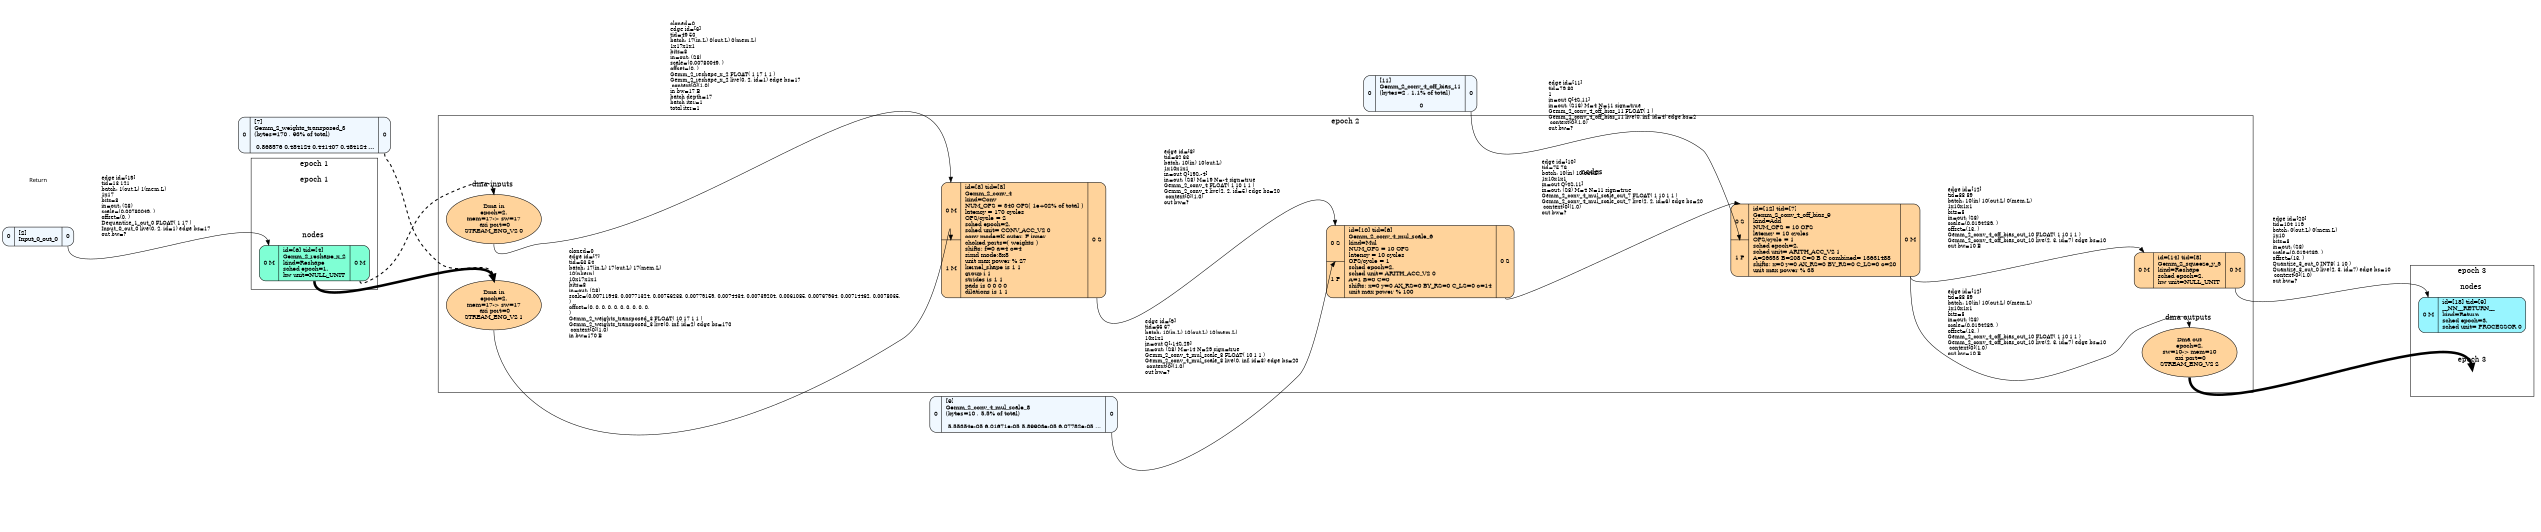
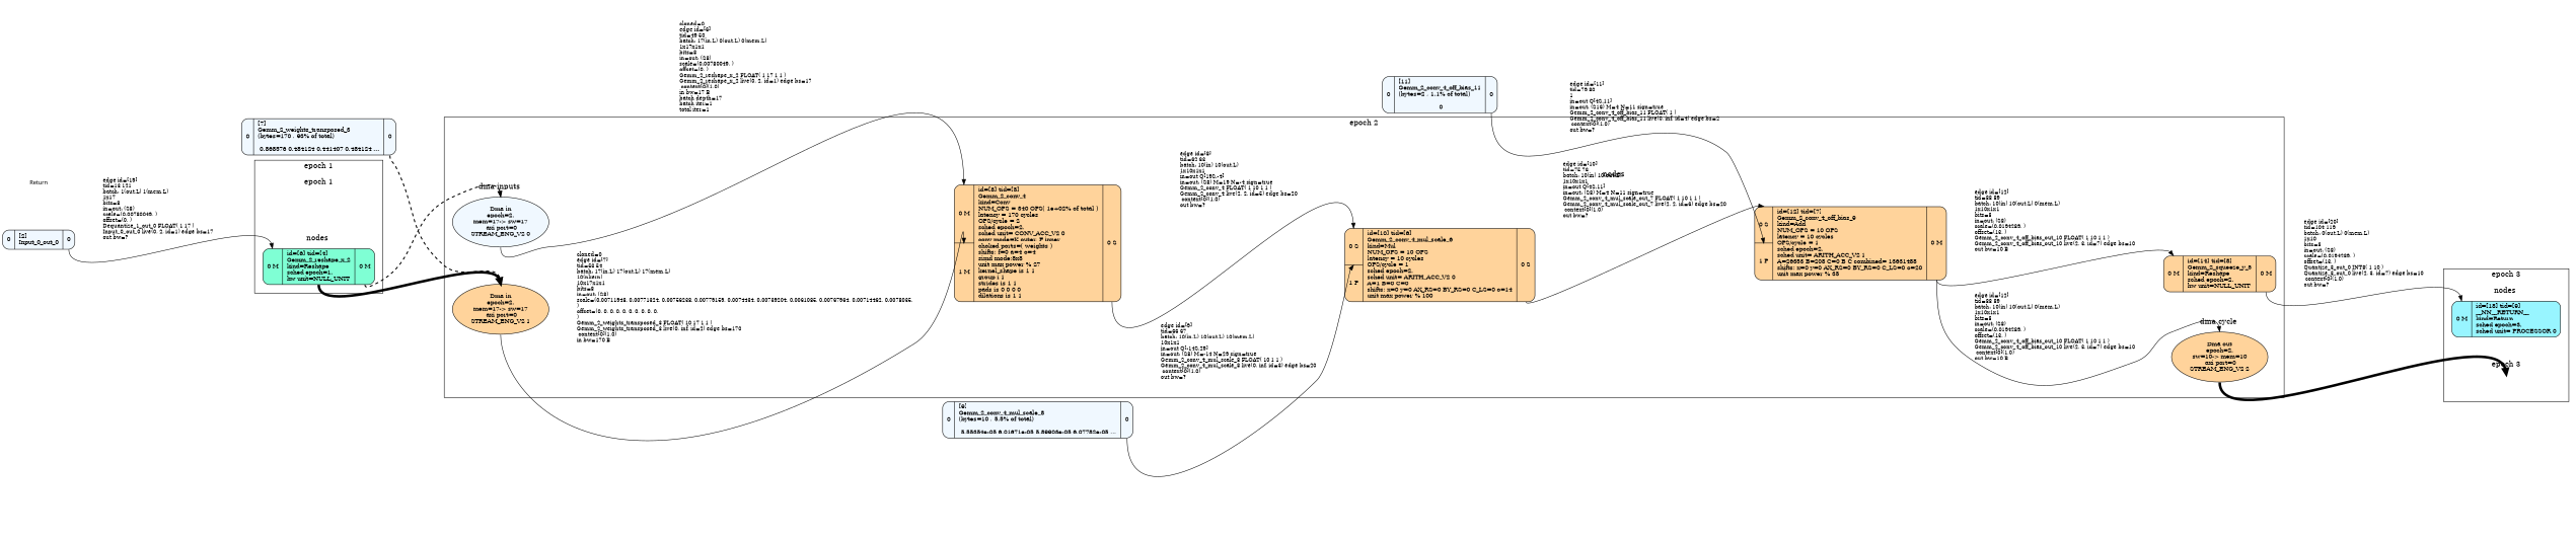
  digraph {
    compound=true
    fontsize=11
    nodesep=1
    rankdir=LR
    ranksep=1.5
    splines=spline
    node [fillcolor=burlywood1 fontsize=11 shape=record style="rounded,filled"]
    edge [fontsize=10 headport="i0:n" tailport="o0:s"]
    n1 [fillcolor=aquamarine label="{ { < i0>  0 M } | id=[6] tid=[4]\lGemm_2_reshape_x_2\lkind=Reshape\lsched epoch=1.\lhw unit=NULL_UNIT\l | { < o0>  0 M } }"]
    dummy_1 [style=invis fillcolor="" shape=""]
    n3 [label="{ { < i0>  0 M  | < i1>  1 M } | id=[8] tid=[5]\lGemm_2_conv_4\lkind=Conv\lNUM_OPS = 340 OPS( 1e+02% of total )\llatency = 170 cycles\lOPS/cycle = 2\lsched epoch=2.\lsched unit= CONV_ACC_V2 0\lconv mode=K outer, F inner\lchoked ports=( weights  )\lshifts: f=0 a=4 o=4\lsimd mode:8x8\lunit max power % 27\lkernel_shape is 1 1\lgroup i 1\lstrides is 1 1\lpads is 0 0 0 0\ldilations is 1 1\l | { < o0>  0 S } }"]
    n4 [label="{ { < i0>  0 S  | < i1>  1 P } | id=[10] tid=[6]\lGemm_2_conv_4_mul_scale_6\lkind=Mul\lNUM_OPS = 10 OPS\llatency = 10 cycles\lOPS/cycle = 1\lsched epoch=2.\lsched unit= ARITH_ACC_V2 0\lA=1 B=0 C=0\lshifts: x=0 y=0 AX_RS=0 BY_RS=0 C_LS=0 o=14\lunit max power % 100\l | { < o0>  0 S } }"]
    n5 [label="{ { < i0>  0 S  | < i1>  1 P } | id=[12] tid=[7]\lGemm_2_conv_4_off_bias_9\lkind=Add\lNUM_OPS = 10 OPS\llatency = 10 cycles\lOPS/cycle = 1\lsched epoch=2.\lsched unit= ARITH_ACC_V2 1\lA=26353 B=208 C=0 B C combined= 13631488\lshifts: x=0 y=0 AX_RS=0 BY_RS=0 C_LS=0 o=20\lunit max power % 35\l | { < o0>  0 M } }"]
    n6 [label="{ { < i0>  0 M } | id=[14] tid=[8]\lGemm_2_squeeze_y_5\lkind=Reshape\lsched epoch=2.\lhw unit=NULL_UNIT\l | { < o0>  0 M } }"]
    n7 [label="Dma in\nepoch=2.\nmem=17-> sw=17\n axi port=0\nSTREAM_ENG_V2 1" shape=ellipse width=0.1]
-   n8 [label="Dma in\nepoch=2.\nmem=17-> sw=17\n axi port=0\nSTREAM_ENG_V2 0" shape=ellipse width=0.1]
+   n8 [fillcolor=aliceblue label="Dma in\nepoch=2.\nmem=17-> sw=17\n axi port=0\nSTREAM_ENG_V2 0" shape=ellipse width=0.1]
    n9 [label="Dma out\nepoch=2.\nsw=10-> mem=10\n axi port=0\nSTREAM_ENG_V2 2" shape=ellipse width=0.1]
    n10 [fillcolor=cadetblue1 label="{ { < i0>  0 M } | id=[18] tid=[9]\l__NN__RETURN__\lkind=Return\lsched epoch=3.\lsched unit= PROCESSOR 0\l}"]
    dummy_3 [style=invis fillcolor="" shape=""]
    n12 [color=black fontname="Arial-Bold" label=Return shape=plaintext style=rounded fillcolor=""]
    n13 [fillcolor=aliceblue label="{ { <i0> 0} |  [11]\lGemm_2_conv_4_off_bias_11\l(bytes=2 , 1.1% of total)\l\l 0 | { <o0> 0} }"]
    n14 [fillcolor=aliceblue label="{ { <i0> 0} |  [9]\lGemm_2_conv_4_mul_scale_8\l(bytes=10 , 5.5% of total)\l\l 5.55354e-05 6.01671e-05 5.89903e-05 6.07782e-05 ... | { <o0> 0} }"]
    n15 [fillcolor=aliceblue label="{ { <i0> 0} |  [2]\lInput_0_out_0 | { <o0> 0} }"]
    n16 [fillcolor=aliceblue label="{ { <i0> 0} |  [7]\lGemm_2_weights_transposed_3\l(bytes=170 , 93% of total)\l\l 0.868576 0.484124 0.441407 0.484124 ... | { <o0> 0} }"]
    subgraph cluster_1 {
      fontsize=14
      label="epoch 1"
      subgraph cluster_2 {
        fontsize=14
        label="epoch 1"
        peripheries=0
        dummy_1
      }
      subgraph cluster_3 {
        fontsize=14
        label="nodes "
        peripheries=0
        n1
      }
    }
    subgraph cluster_4 {
      fontsize=14
      label="epoch 2"
      subgraph cluster_5 {
        fontsize=14
        label="nodes "
        peripheries=0
        n3
        n4
        n5
        n6
      }
      subgraph cluster_6 {
        fontsize=14
        label="dma inputs "
        peripheries=0
        n7
        n8
      }
      subgraph cluster_7 {
        fontsize=14
-       label="dma outputs "
+       label="dma cycle "
        peripheries=0
        n9
      }
    }
    subgraph cluster_8 {
      fontsize=14
      label="epoch 3"
      subgraph cluster_9 {
        fontsize=14
        label="nodes "
        peripheries=0
        n10
      }
      subgraph cluster_10 {
        fontsize=14
        label="epoch 3"
        peripheries=0
        dummy_3
      }
    }
    n1 -> n7 [headport=n penwidth=5 strength=1000 tailport=s]
    n1 -> n8 [headport=n penwidth=2 style=dashed]
    n3 -> n4 [label="edge id=[8]\ltid=62 63\lbatch: 10(in) 10(out,L) \l1x10x1x1\lin=out Q[19S.-4]\lin=out: (S8) M=19 N=-4 sign=true\lGemm_2_conv_4 FLOAT( 1 10 1 1 )\lGemm_2_conv_4 live(2, 2, id=5) edge bs=20\l context[0](1,0)\lout bw=?\l"]
    n4 -> n5 [label="edge id=[10]\ltid=75 76\lbatch: 10(in) 10(out,L) \l1x10x1x1\lin=out Q[4S.11]\lin=out: (S8) M=4 N=11 sign=true\lGemm_2_conv_4_mul_scale_out_7 FLOAT( 1 10 1 1 )\lGemm_2_conv_4_mul_scale_out_7 live(2, 2, id=6) edge bs=20\l context[0](1,0)\lout bw=?\l"]
    n5 -> n6 [label="edge id=[12]\ltid=88 89\lbatch: 10(in) 10(out,L) 0(mem,L) \l1x10x1x1\lbits=8\lin=out: (S8)\lscale=(0.0194289, )\loffset=(13, )\lGemm_2_conv_4_off_bias_out_10 FLOAT( 1 10 1 1 )\lGemm_2_conv_4_off_bias_out_10 live(2, 3, id=7) edge bs=10\lout bw=10 B\l"]
    n5 -> n9 [headport=n label="edge id=[12]\ltid=88 89\lbatch: 10(in) 10(out,L) 0(mem,L) \l1x10x1x1\lbits=8\lin=out: (S8)\lscale=(0.0194289, )\loffset=(13, )\lGemm_2_conv_4_off_bias_out_10 FLOAT( 1 10 1 1 )\lGemm_2_conv_4_off_bias_out_10 live(2, 3, id=7) edge bs=10\l context[0](1,0)\lout bw=10 B\l"]
    n6 -> n10 [label="edge id=[20]\ltid=104 119\lbatch: 0(out,L) 0(mem,L) \l1x10\lbits=8\lin=out: (S8)\lscale=(0.0194289, )\loffset=(13, )\lQuantize_3_out_0 INT8( 1 10 )\lQuantize_3_out_0 live(2, 3, id=7) edge bs=10\l context[0](1,0)\lout bw=?\l"]
    n7 -> n3 [headport="i1:n" label="cloned=0\ledge id=[7]\ltid=53 54\lbatch: 17(in,L) 17(out,L) 17(mem,L) \l10(nkern) \l10x17x1x1\lbits=8\lin=out: (S8)\lscale=(0.00711948, 0.00771324, 0.00756238, 0.00779159, 0.0074434, 0.00739204, 0.0061085, 0.00767964, 0.00714462, 0.0078035, \l)\loffset=(0, 0, 0, 0, 0, 0, 0, 0, 0, 0, \l)\lGemm_2_weights_transposed_3 FLOAT( 10 17 1 1 )\lGemm_2_weights_transposed_3 live(0, inf, id=2) edge bs=170\l context[0](1,0)\lin bw=170 B\l" tailport=s]
    n8 -> n3 [label="cloned=0\ledge id=[6]\ltid=49 50\lbatch: 17(in,L) 0(out,L) 0(mem,L) \l1x17x1x1\lbits=8\lin=out: (S8)\lscale=(0.00780049, )\loffset=(0, )\lGemm_2_reshape_x_2 FLOAT( 1 17 1 1 )\lGemm_2_reshape_x_2 live(0, 2, id=1) edge bs=17\l context[0](1,0)\lin bw=17 B\lbatch depth=17\lbatch iter=1\ltotal iter=1\l" tailport=s]
    n9 -> dummy_3 [headport=n penwidth=5 strength=1000 tailport=s]
    n13 -> n5 [headport="i1:n" label="edge id=[11]\ltid=79 80\l1\lin=out Q[4S.11]\lin=out: (S16) M=4 N=11 sign=true\lGemm_2_conv_4_off_bias_11 FLOAT( 1 )\lGemm_2_conv_4_off_bias_11 live(0, inf, id=4) edge bs=2\l context[0](1,0)\lout bw=?\l"]
    n14 -> n4 [headport="i1:n" label="edge id=[9]\ltid=66 67\lbatch: 10(in,L) 10(out,L) 10(mem,L) \l10x1x1\lin=out Q[-14S.29]\lin=out: (S8) M=-14 N=29 sign=true\lGemm_2_conv_4_mul_scale_8 FLOAT( 10 1 1 )\lGemm_2_conv_4_mul_scale_8 live(0, inf, id=3) edge bs=20\l context[0](1,0)\lout bw=?\l"]
    n15 -> n1 [label="edge id=[19]\ltid=13 121\lbatch: 1(out,L) 1(mem,L) \l1x17\lbits=8\lin=out: (S8)\lscale=(0.00780049, )\loffset=(0, )\lDequantize_1_out_0 FLOAT( 1 17 )\lInput_0_out_0 live(0, 2, id=1) edge bs=17\lout bw=?\l"]
    n16 -> n7 [headport=n penwidth=2 style=dashed]
  }
